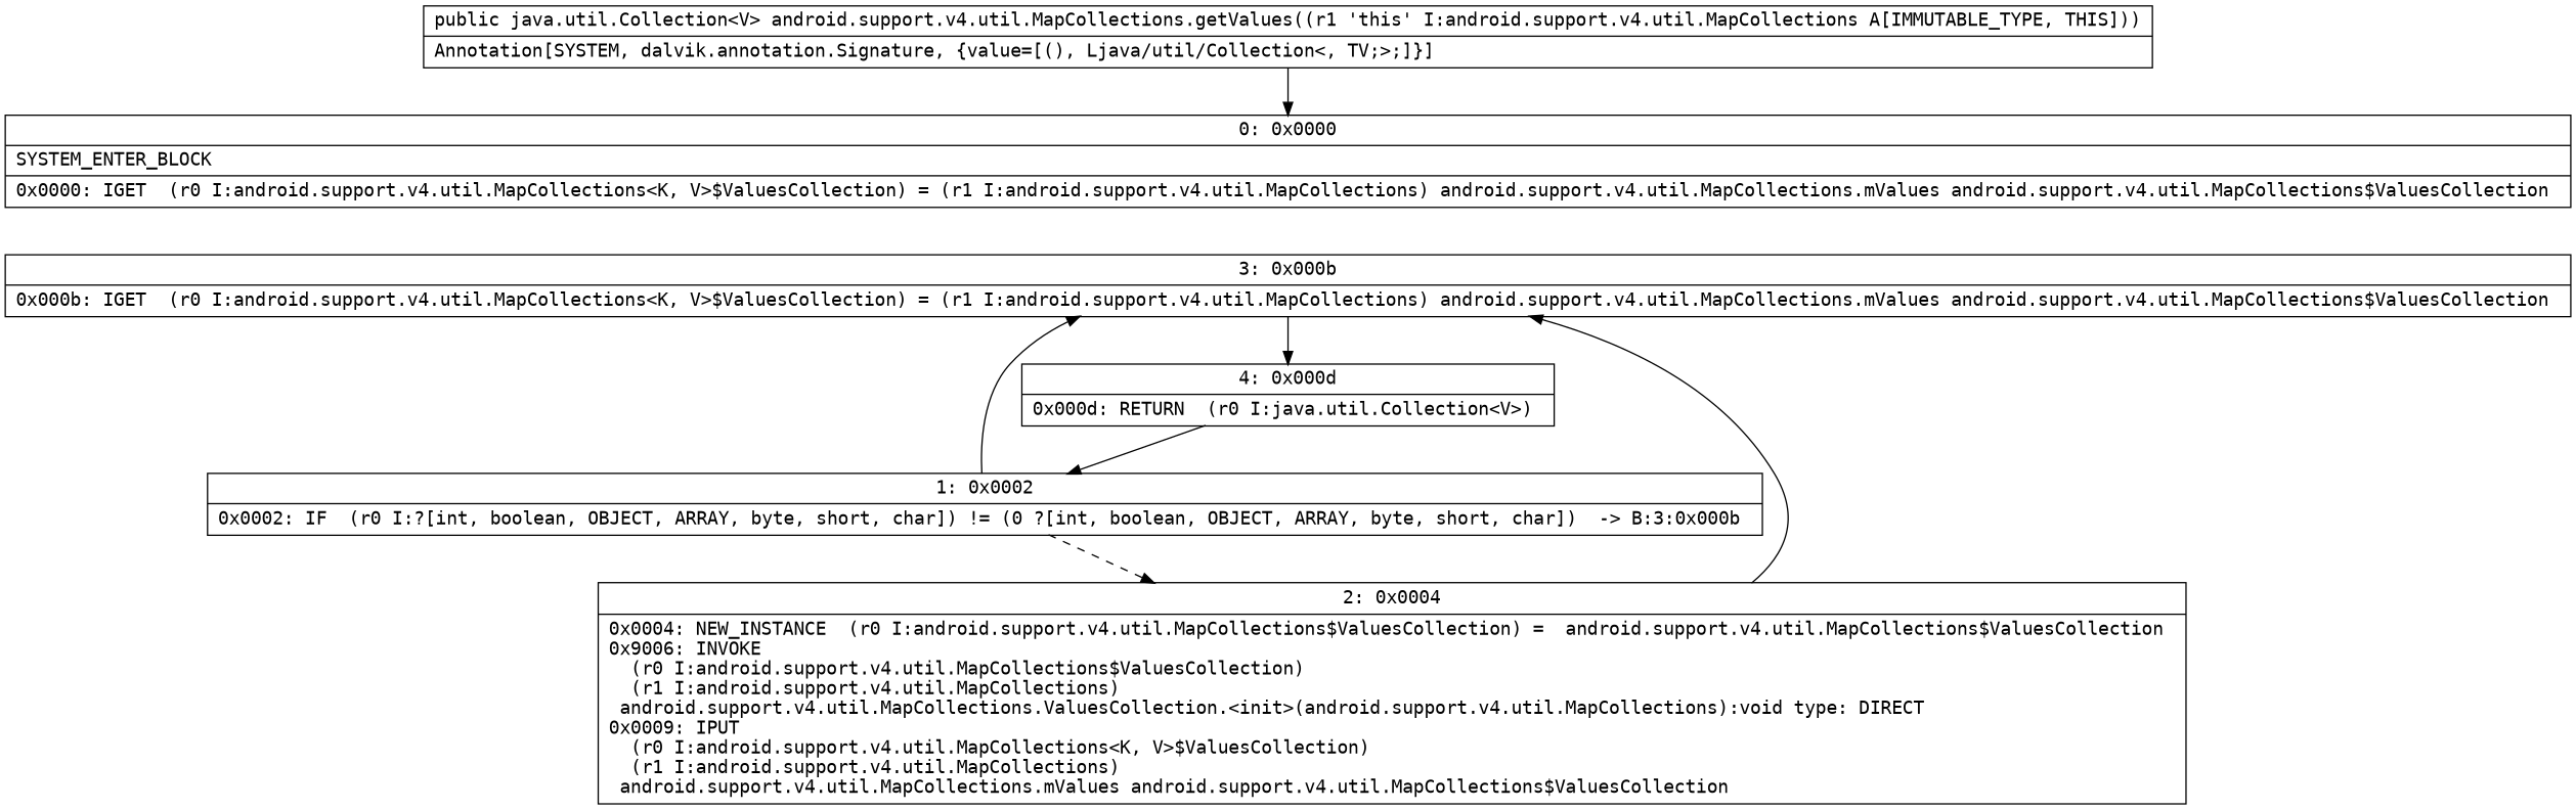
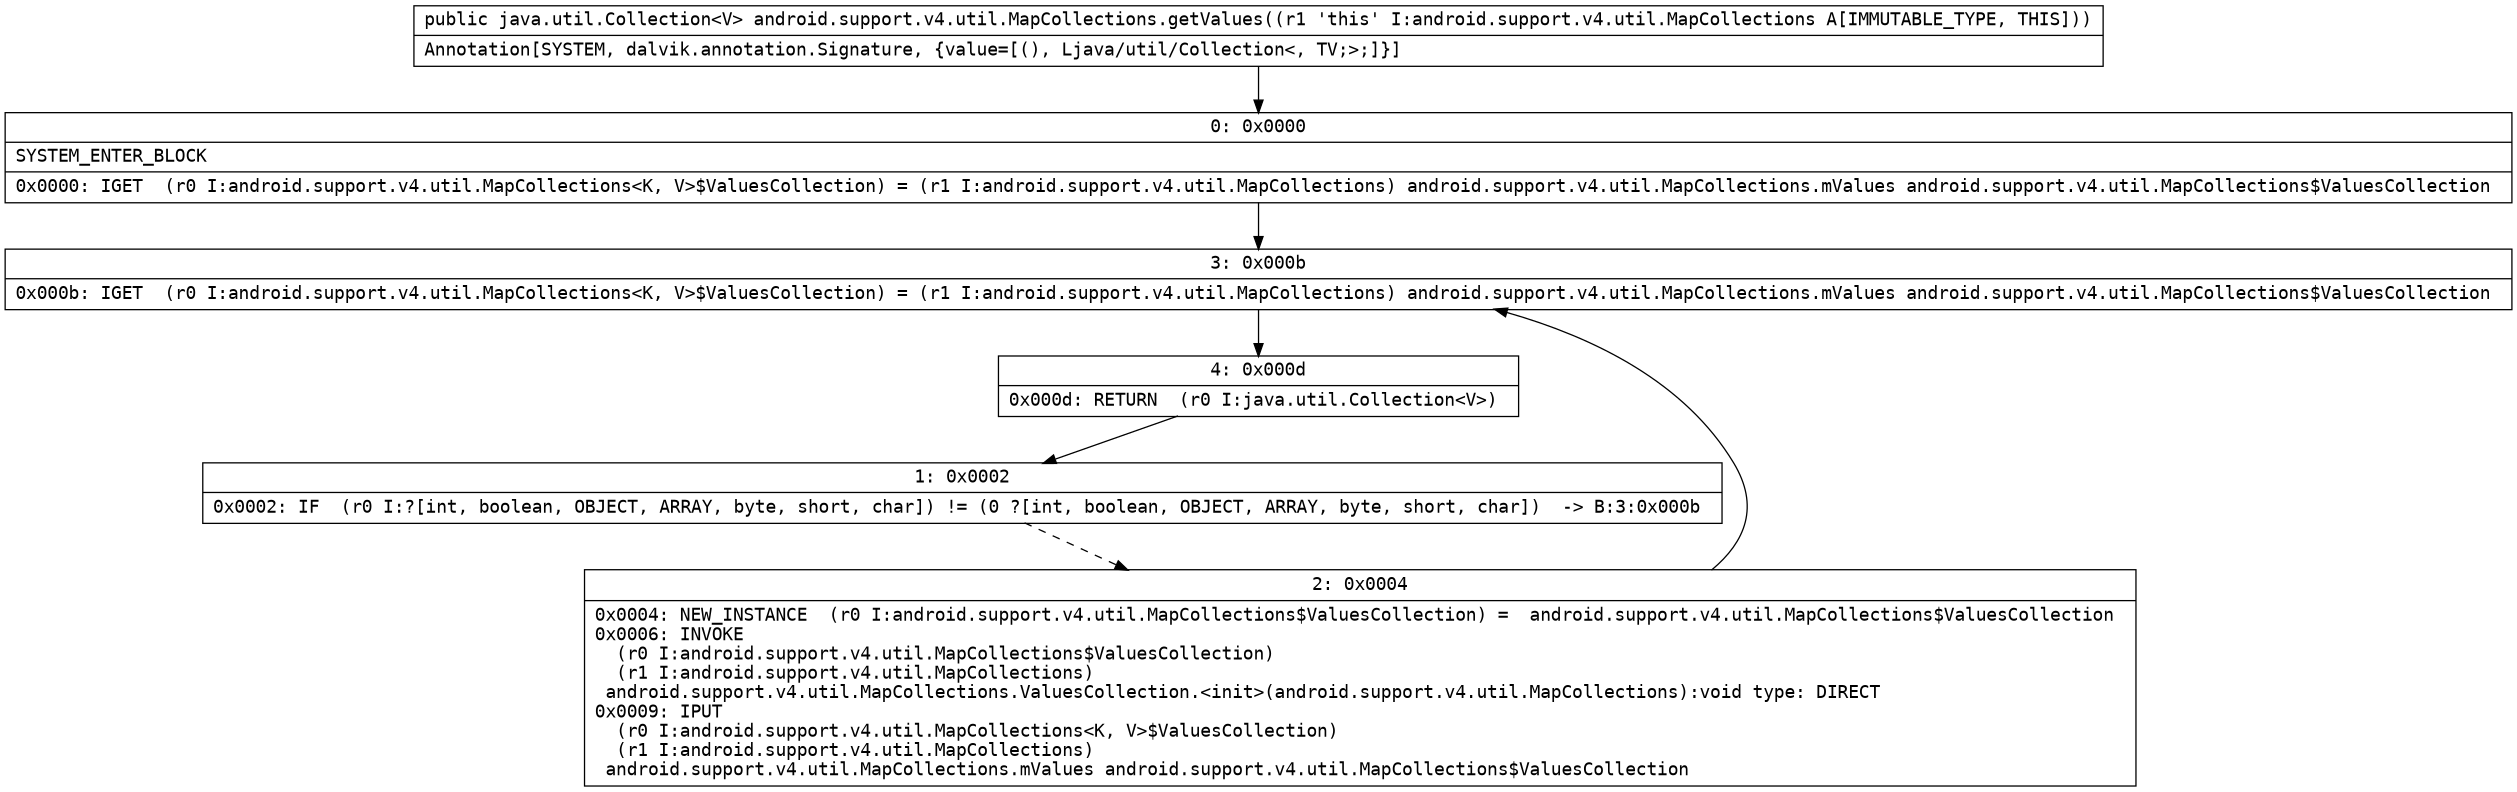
  digraph {
    fontname="DejaVu Sans Mono"
    node [fontname="DejaVu Sans Mono" shape=record]
    edge [fontname="DejaVu Sans Mono"]
    n1 [label="{0\:\ 0x0000|SYSTEM_ENTER_BLOCK\l|0x0000: IGET  (r0 I:android.support.v4.util.MapCollections\<K, V\>$ValuesCollection) = (r1 I:android.support.v4.util.MapCollections) android.support.v4.util.MapCollections.mValues android.support.v4.util.MapCollections$ValuesCollection \l}"]
    n2 [label="{1\:\ 0x0002|0x0002: IF  (r0 I:?[int, boolean, OBJECT, ARRAY, byte, short, char]) != (0 ?[int, boolean, OBJECT, ARRAY, byte, short, char])  \-\> B:3:0x000b \l}"]
-   n3 [label="{2\:\ 0x0004|0x0004: NEW_INSTANCE  (r0 I:android.support.v4.util.MapCollections$ValuesCollection) =  android.support.v4.util.MapCollections$ValuesCollection \l0x9006: INVOKE  \l  (r0 I:android.support.v4.util.MapCollections$ValuesCollection)\l  (r1 I:android.support.v4.util.MapCollections)\l android.support.v4.util.MapCollections.ValuesCollection.\<init\>(android.support.v4.util.MapCollections):void type: DIRECT \l0x0009: IPUT  \l  (r0 I:android.support.v4.util.MapCollections\<K, V\>$ValuesCollection)\l  (r1 I:android.support.v4.util.MapCollections)\l android.support.v4.util.MapCollections.mValues android.support.v4.util.MapCollections$ValuesCollection \l}"]
+   n3 [label="{2\:\ 0x0004|0x0004: NEW_INSTANCE  (r0 I:android.support.v4.util.MapCollections$ValuesCollection) =  android.support.v4.util.MapCollections$ValuesCollection \l0x0006: INVOKE  \l  (r0 I:android.support.v4.util.MapCollections$ValuesCollection)\l  (r1 I:android.support.v4.util.MapCollections)\l android.support.v4.util.MapCollections.ValuesCollection.\<init\>(android.support.v4.util.MapCollections):void type: DIRECT \l0x0009: IPUT  \l  (r0 I:android.support.v4.util.MapCollections\<K, V\>$ValuesCollection)\l  (r1 I:android.support.v4.util.MapCollections)\l android.support.v4.util.MapCollections.mValues android.support.v4.util.MapCollections$ValuesCollection \l}"]
    n4 [label="{3\:\ 0x000b|0x000b: IGET  (r0 I:android.support.v4.util.MapCollections\<K, V\>$ValuesCollection) = (r1 I:android.support.v4.util.MapCollections) android.support.v4.util.MapCollections.mValues android.support.v4.util.MapCollections$ValuesCollection \l}"]
    n5 [label="{4\:\ 0x000d|0x000d: RETURN  (r0 I:java.util.Collection\<V\>) \l}"]
    n6 [label="{public java.util.Collection\<V\> android.support.v4.util.MapCollections.getValues((r1 'this' I:android.support.v4.util.MapCollections A[IMMUTABLE_TYPE, THIS]))  | Annotation[SYSTEM, dalvik.annotation.Signature, \{value=[(), Ljava\/util\/Collection\<, TV;\>;]\}]\l}"]
    n2 -> n3 [style=dashed]
-   n2 -> n4
+   n1 -> n4
    n3 -> n4
    n4 -> n5
    n5 -> n2
    n6 -> n1
  }
